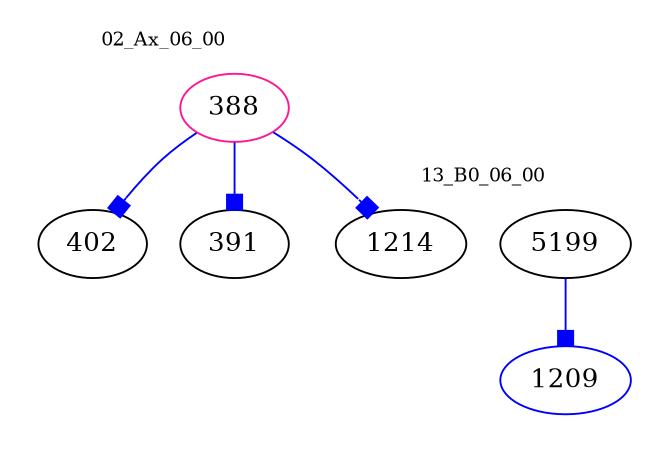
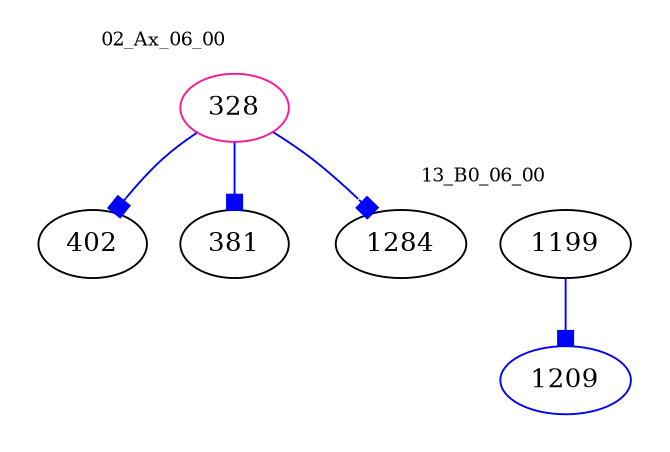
  digraph {
    node [color=black]
    edge [arrowhead=box color=blue]
-   n1 [color=deeppink label=388]
+   n1 [color=deeppink label=328]
    n2 [label=402]
-   n3 [label=391]
-   n4 [label=5199]
+   n3 [label=381]
+   n4 [label=1199]
    n5 [color=blue label=1209]
-   n6 [label=1214]
+   n6 [label=1284]
    subgraph cluster_1 {
      color=white
      fontsize=10
      label="02_Ax_06_00"
      n1
      n2
      n3
    }
    subgraph cluster_2 {
      color=white
      fontsize=10
      label="13_B0_06_00"
      n4
      n5
      n6
    }
    n1 -> n2
    n1 -> n3
    n1 -> n6
    n4 -> n5
  }
